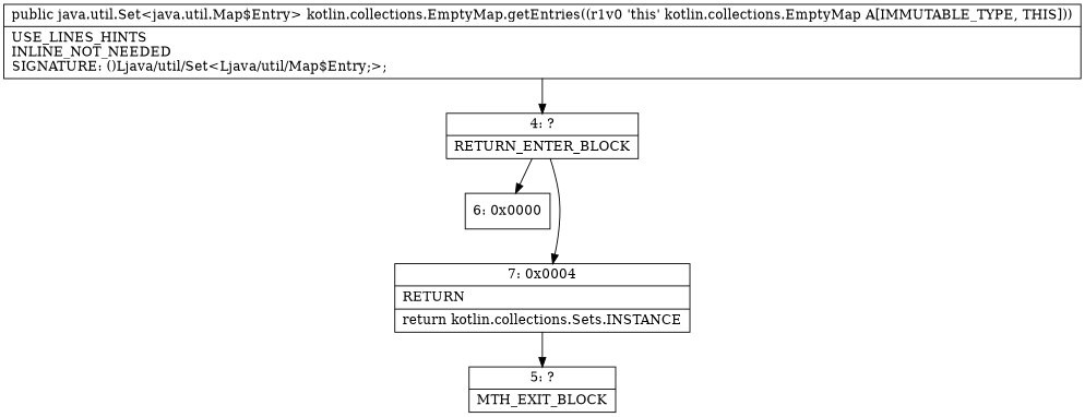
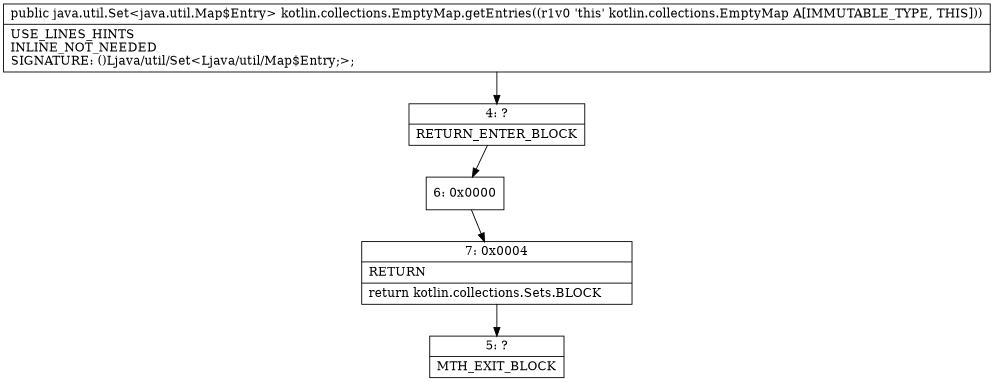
  digraph {
    node [shape=record]
    n1 [label="{4\:\ ?|RETURN_ENTER_BLOCK\l}"]
    n2 [label="{6\:\ 0x0000}"]
-   n3 [label="{7\:\ 0x0004|RETURN\l|return kotlin.collections.Sets.INSTANCE\l}"]
+   n3 [label="{7\:\ 0x0004|RETURN\l|return kotlin.collections.Sets.BLOCK\l}"]
    n4 [label="{5\:\ ?|MTH_EXIT_BLOCK\l}"]
    n5 [label="{public java.util.Set\<java.util.Map$Entry\> kotlin.collections.EmptyMap.getEntries((r1v0 'this' kotlin.collections.EmptyMap A[IMMUTABLE_TYPE, THIS]))  | USE_LINES_HINTS\lINLINE_NOT_NEEDED\lSIGNATURE: ()Ljava\/util\/Set\<Ljava\/util\/Map$Entry;\>;\l}"]
    n1 -> n2
-   n1 -> n3
+   n2 -> n3
    n3 -> n4
    n5 -> n1
  }
